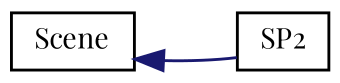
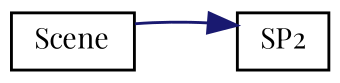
  digraph {
    rankdir=LR
    fontname="Playfair Display"
    node [color=black fontname="Playfair Display" fontsize=10 shape=record]
    n1 [height=0.2 label=Scene width=0.4]
    n2 [height=0.2 label=SP2 width=0.4]
-   n1 -> n2 [color=midnightblue dir=back fontname="Playfair Display" fontsize=10 labelfontname=Helvetica labelfontsize=10 style=solid]
+   n2 -> n1 [color=midnightblue dir=back fontname="Playfair Display" fontsize=10 labelfontname=Helvetica labelfontsize=10 style=solid]
  }
